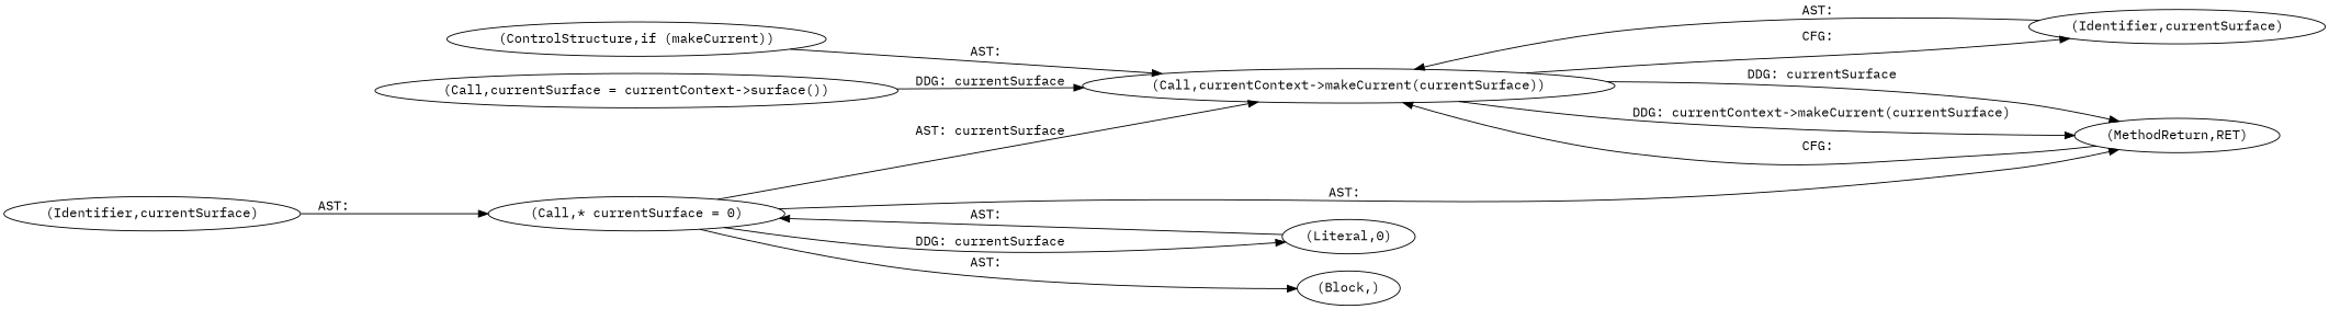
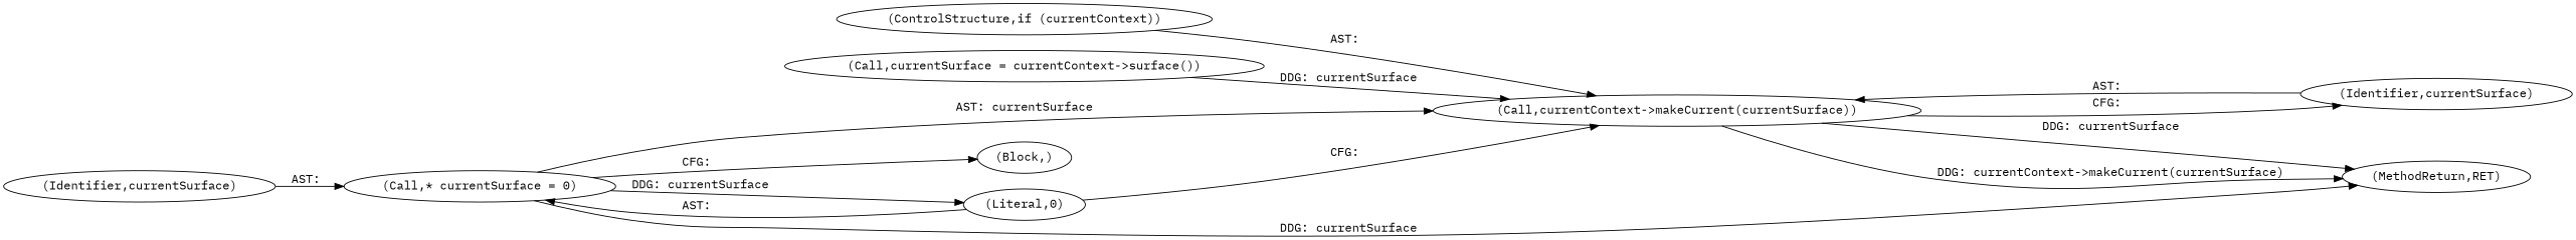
  digraph {
    fontname="IBM Plex Mono"
    rankdir=LR
    node [fontname="IBM Plex Mono"]
    edge [fontname="IBM Plex Mono"]
    n1 [label="(Call,* currentSurface = 0)"]
    n2 [label="(Call,currentContext->makeCurrent(currentSurface))"]
    n3 [label="(Block,)"]
    n4 [label="(Literal,0)"]
    n5 [label="(MethodReturn,RET)"]
    n6 [label="(Identifier,currentSurface)"]
-   n7 [label="(ControlStructure,if (makeCurrent))"]
+   n7 [label="(ControlStructure,if (currentContext))"]
    n8 [label="(Identifier,currentSurface)"]
    n9 [label="(Call,currentSurface = currentContext->surface())"]
    n1 -> n2 [label="AST: currentSurface"]
-   n1 -> n3 [label="AST: "]
+   n1 -> n3 [label="CFG: "]
    n1 -> n4 [label="DDG: currentSurface"]
-   n1 -> n5 [label="AST: "]
+   n1 -> n5 [label="DDG: currentSurface"]
    n2 -> n5 [label="DDG: currentSurface"]
    n2 -> n5 [label="DDG: currentContext->makeCurrent(currentSurface)"]
    n2 -> n6 [label="CFG: "]
    n4 -> n1 [label="AST: "]
-   n5 -> n2 [label="CFG: "]
+   n4 -> n2 [label="CFG: "]
    n6 -> n2 [label="AST: "]
    n7 -> n2 [label="AST: "]
    n8 -> n1 [label="AST: "]
    n9 -> n2 [label="DDG: currentSurface"]
  }
